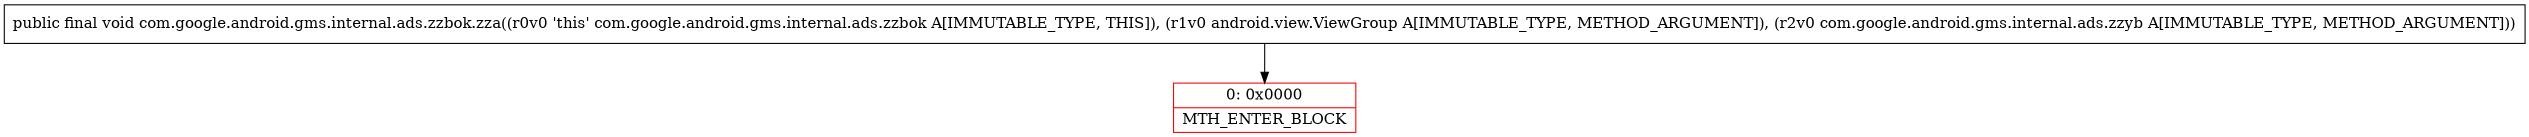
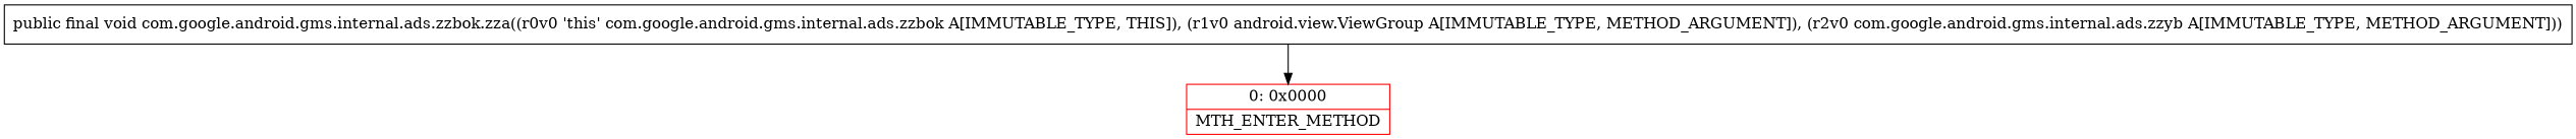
  digraph {
    node [shape=record]
-   n1 [color=red label="{0\:\ 0x0000|MTH_ENTER_BLOCK\l}"]
+   n1 [color=red label="{0\:\ 0x0000|MTH_ENTER_METHOD\l}"]
    n2 [label="{public final void com.google.android.gms.internal.ads.zzbok.zza((r0v0 'this' com.google.android.gms.internal.ads.zzbok A[IMMUTABLE_TYPE, THIS]), (r1v0 android.view.ViewGroup A[IMMUTABLE_TYPE, METHOD_ARGUMENT]), (r2v0 com.google.android.gms.internal.ads.zzyb A[IMMUTABLE_TYPE, METHOD_ARGUMENT])) }"]
    subgraph cluster_1 {
      label="R(0)"
    }
    n2 -> n1 [style=solid]
  }
